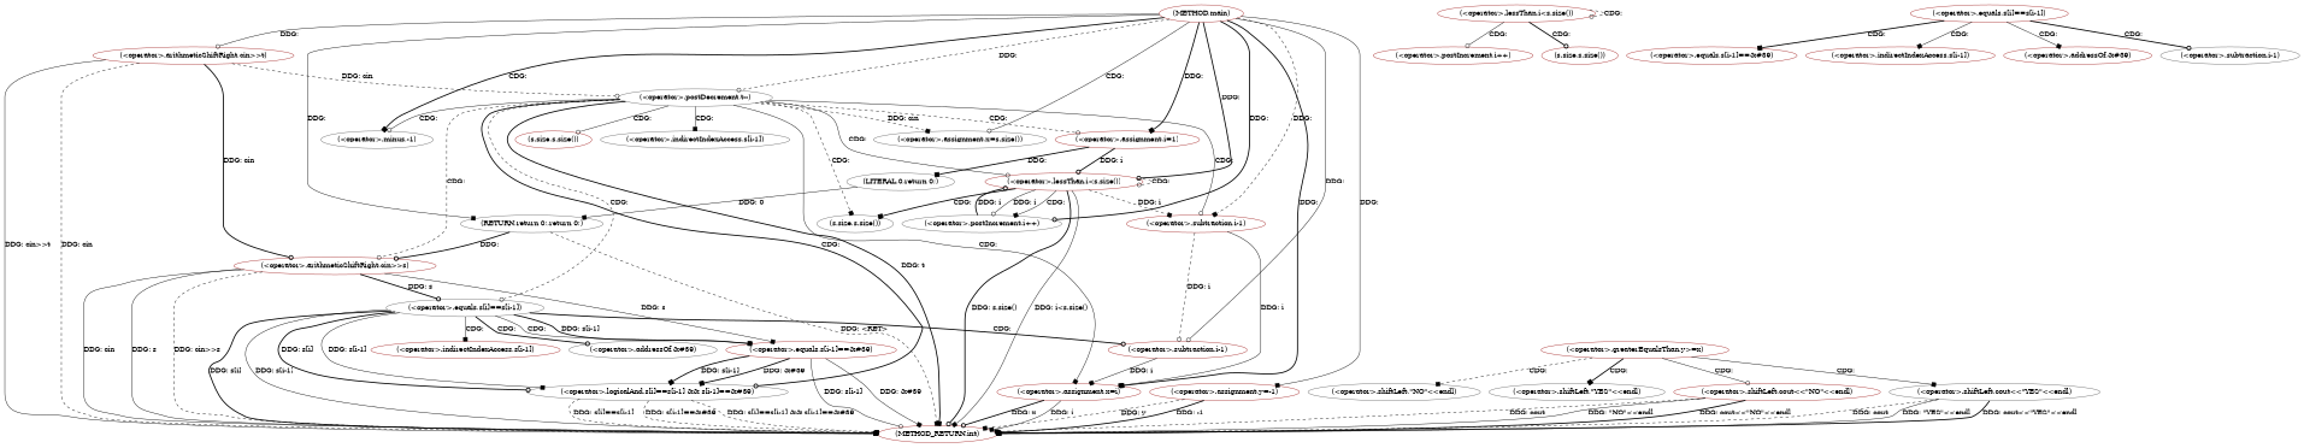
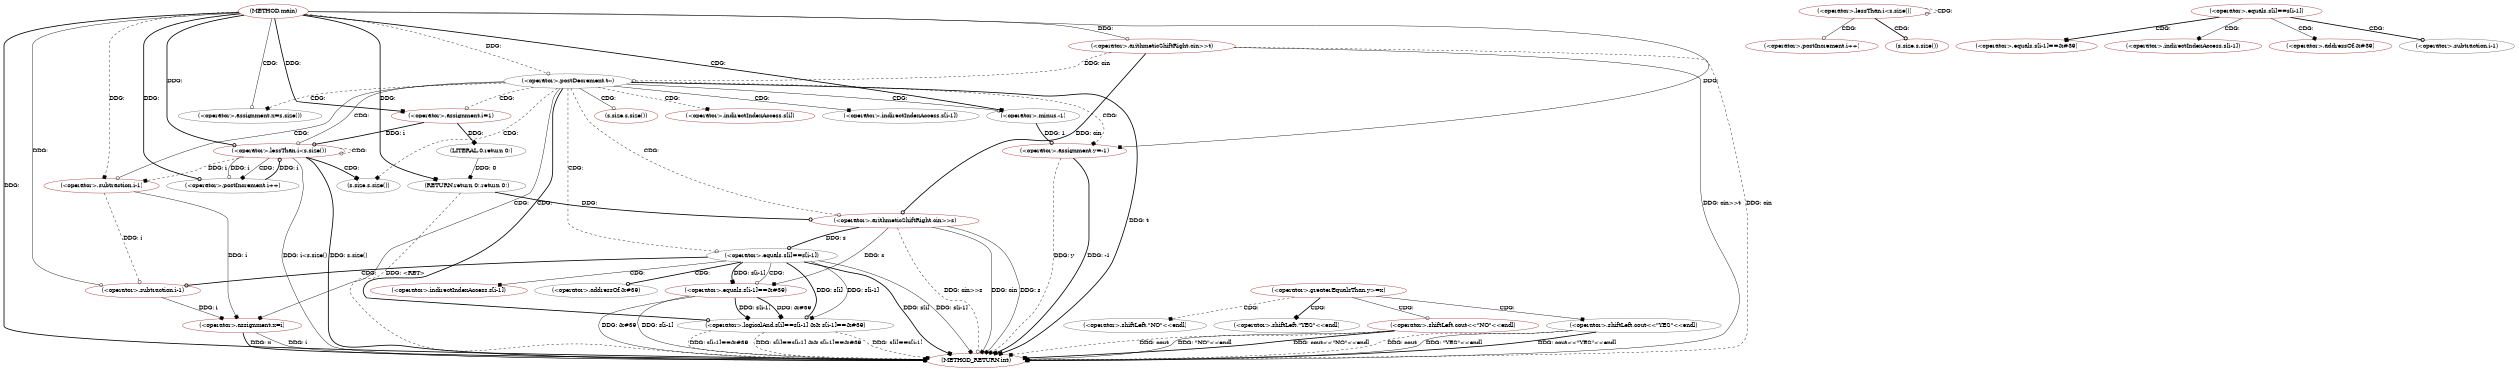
  digraph {
    node [color=brown]
    edge [arrowhead=box style=solid]
    n1 [label="(METHOD,main)"]
    n2 [label="(<operator>.arithmeticShiftRight,cin>>t)"]
    n3 [color=gray40 label="(RETURN,return 0;,return 0;)"]
    n4 [color=gray40 label="(<operator>.postDecrement,t--)"]
    n5 [color=gray40 label="(<operator>.assignment,x=s.size())"]
    n6 [label="(<operator>.assignment,y=-1)"]
    n7 [label="(<operator>.assignment,i=1)"]
    n8 [label="(<operator>.lessThan,i<s.size())"]
    n9 [color=gray40 label="(<operator>.postIncrement,i++)"]
    n10 [label="(<operator>.assignment,x=i)"]
    n11 [color=gray40 label="(<operator>.minus,-1)"]
    n12 [label="(<operator>.subtraction,i-1)"]
    n13 [label="(<operator>.subtraction,i-1)"]
    n14 [label="(<operator>.arithmeticShiftRight,cin>>s)"]
    n15 [label="(METHOD_RETURN,int)"]
    n16 [color=gray40 label="(<operator>.logicalAnd,s[i]==s[i-1] && s[i-1]==&#39)"]
    n17 [color=gray40 label="(<operator>.equals,s[i]==s[i-1])"]
    n18 [label="(s.size,s.size())"]
    n19 [color=gray40 label="(s.size,s.size())"]
+   n20 [label="(<operator>.indirectIndexAccess,s[i])"]
    n21 [color=gray40 label="(<operator>.indirectIndexAccess,s[i-1])"]
    n22 [color=gray40 label="(LITERAL,0,return 0;)"]
    n23 [label="(<operator>.equals,s[i-1]==&#39)"]
    n24 [label="(<operator>.indirectIndexAccess,s[i-1])"]
    n25 [color=gray40 label="(<operator>.addressOf,&#39)"]
    n26 [label="(<operator>.shiftLeft,cout<<\"NO\"<<endl)"]
    n27 [color=gray40 label="(<operator>.shiftLeft,cout<<\"YES\"<<endl)"]
    n28 [label="(<operator>.lessThan,i<s.size())"]
    n29 [label="(<operator>.postIncrement,i++)"]
    n30 [label="(s.size,s.size())"]
    n31 [label="(<operator>.equals,s[i]==s[i-1])"]
    n32 [label="(<operator>.equals,s[i-1]==&#39)"]
    n33 [label="(<operator>.indirectIndexAccess,s[i-1])"]
    n34 [label="(<operator>.addressOf,&#39)"]
    n35 [color=gray40 label="(<operator>.subtraction,i-1)"]
    n36 [label="(<operator>.greaterEqualsThan,y>=x)"]
    n37 [color=gray40 label="(<operator>.shiftLeft,\"NO\"<<endl)"]
    n38 [color=gray40 label="(<operator>.shiftLeft,\"YES\"<<endl)"]
    n1 -> n2 [arrowhead=odot label="DDG: "]
-   n1 -> n3 [label="DDG: "]
+   n1 -> n3 [label="DDG: " style=bold]
    n1 -> n4 [arrowhead=odot label="DDG: " style=dashed]
    n1 -> n5 [arrowhead=odot label="CDG: "]
    n1 -> n6 [label="DDG: "]
    n1 -> n7 [label="DDG: " style=bold]
    n1 -> n8 [arrowhead=odot label="DDG: " style=bold]
    n1 -> n9 [arrowhead=odot label="DDG: " style=bold]
-   n1 -> n10 [label="DDG: " style=bold]
+   n1 -> n15 [label="DDG: " style=bold]
    n1 -> n11 [label="CDG: " style=bold]
    n1 -> n12 [label="DDG: " style=dashed]
    n1 -> n13 [arrowhead=odot label="DDG: "]
    n2 -> n4 [arrowhead=odot label="DDG: cin" style=dashed]
    n2 -> n14 [arrowhead=odot label="DDG: cin" style=bold]
    n2 -> n15 [label="DDG: cin" style=dashed]
    n2 -> n15 [label="DDG: cin>>t"]
    n3 -> n14 [arrowhead=odot label="DDG: " style=bold]
    n3 -> n15 [label="DDG: <RET>" style=dashed]
-   n4 -> n5 [label="DDG: cin" style=dashed]
+   n4 -> n5 [label="CDG: " style=dashed]
+   n4 -> n6 [label="CDG: " style=dashed]
    n4 -> n7 [arrowhead=odot label="CDG: " style=dashed]
    n4 -> n8 [arrowhead=odot label="CDG: "]
    n4 -> n10 [label="CDG: "]
    n4 -> n11 [arrowhead=odot label="CDG: "]
    n4 -> n12 [arrowhead=odot label="CDG: "]
    n4 -> n14 [arrowhead=odot label="CDG: " style=dashed]
    n4 -> n15 [label="DDG: t" style=bold]
    n4 -> n16 [arrowhead=odot label="CDG: " style=bold]
    n4 -> n17 [arrowhead=odot label="CDG: " style=dashed]
    n4 -> n18 [arrowhead=odot label="CDG: "]
    n4 -> n19 [label="CDG: " style=dashed]
+   n4 -> n20 [label="CDG: " style=dashed]
    n4 -> n21 [label="CDG: "]
    n6 -> n15 [label="DDG: y" style=dashed]
    n6 -> n15 [label="DDG: -1" style=bold]
    n7 -> n8 [arrowhead=odot label="DDG: i" style=bold]
    n7 -> n22 [label="DDG: " style=bold]
    n8 -> n8 [arrowhead=odot label="CDG: " style=dashed]
    n8 -> n9 [arrowhead=odot label="DDG: i"]
    n8 -> n9 [label="CDG: "]
    n8 -> n12 [label="DDG: i" style=dashed]
    n8 -> n15 [arrowhead=odot label="DDG: s.size()" style=bold]
    n8 -> n15 [label="DDG: i<s.size()"]
    n8 -> n19 [label="CDG: " style=bold]
    n9 -> n8 [arrowhead=odot label="DDG: i" style=bold]
    n10 -> n15 [arrowhead=odot label="DDG: x" style=bold]
    n10 -> n15 [label="DDG: i"]
+   n11 -> n6 [arrowhead=odot label="DDG: 1" style=bold]
    n12 -> n10 [label="DDG: i"]
    n12 -> n13 [arrowhead=odot label="DDG: i" style=dashed]
    n13 -> n10 [label="DDG: i"]
    n14 -> n15 [label="DDG: cin"]
    n14 -> n15 [label="DDG: s"]
    n14 -> n15 [arrowhead=odot label="DDG: cin>>s" style=dashed]
    n14 -> n17 [arrowhead=odot label="DDG: s" style=bold]
    n14 -> n23 [label="DDG: s"]
    n16 -> n15 [label="DDG: s[i]==s[i-1]" style=dashed]
    n16 -> n15 [label="DDG: s[i-1]==&#39" style=dashed]
    n16 -> n15 [arrowhead=odot label="DDG: s[i]==s[i-1] && s[i-1]==&#39" style=dashed]
    n17 -> n13 [arrowhead=odot label="CDG: " style=bold]
    n17 -> n15 [label="DDG: s[i]" style=bold]
    n17 -> n15 [label="DDG: s[i-1]"]
    n17 -> n16 [arrowhead=odot label="DDG: s[i]" style=bold]
    n17 -> n16 [label="DDG: s[i-1]"]
    n17 -> n23 [label="DDG: s[i-1]" style=bold]
    n17 -> n23 [arrowhead=odot label="CDG: "]
    n17 -> n24 [label="CDG: "]
    n17 -> n25 [arrowhead=odot label="CDG: " style=bold]
    n22 -> n3 [label="DDG: 0"]
    n23 -> n15 [arrowhead=odot label="DDG: s[i-1]"]
    n23 -> n15 [label="DDG: &#39"]
    n23 -> n16 [label="DDG: s[i-1]" style=bold]
    n23 -> n16 [label="DDG: &#39" style=bold]
    n26 -> n15 [label="DDG: cout<<\"NO\"<<endl" style=bold]
    n26 -> n15 [label="DDG: cout" style=dashed]
    n26 -> n15 [label="DDG: \"NO\"<<endl"]
    n27 -> n15 [label="DDG: cout<<\"YES\"<<endl" style=bold]
    n27 -> n15 [label="DDG: cout" style=dashed]
    n27 -> n15 [label="DDG: \"YES\"<<endl"]
    n28 -> n28 [arrowhead=odot label="CDG: " style=dashed]
    n28 -> n29 [arrowhead=odot label="CDG: "]
    n28 -> n30 [arrowhead=odot label="CDG: " style=bold]
    n31 -> n32 [label="CDG: " style=bold]
    n31 -> n33 [label="CDG: "]
    n31 -> n34 [label="CDG: "]
    n31 -> n35 [arrowhead=odot label="CDG: " style=bold]
    n36 -> n26 [arrowhead=odot label="CDG: "]
    n36 -> n27 [label="CDG: "]
    n36 -> n37 [label="CDG: " style=dashed]
    n36 -> n38 [label="CDG: " style=bold]
  }
